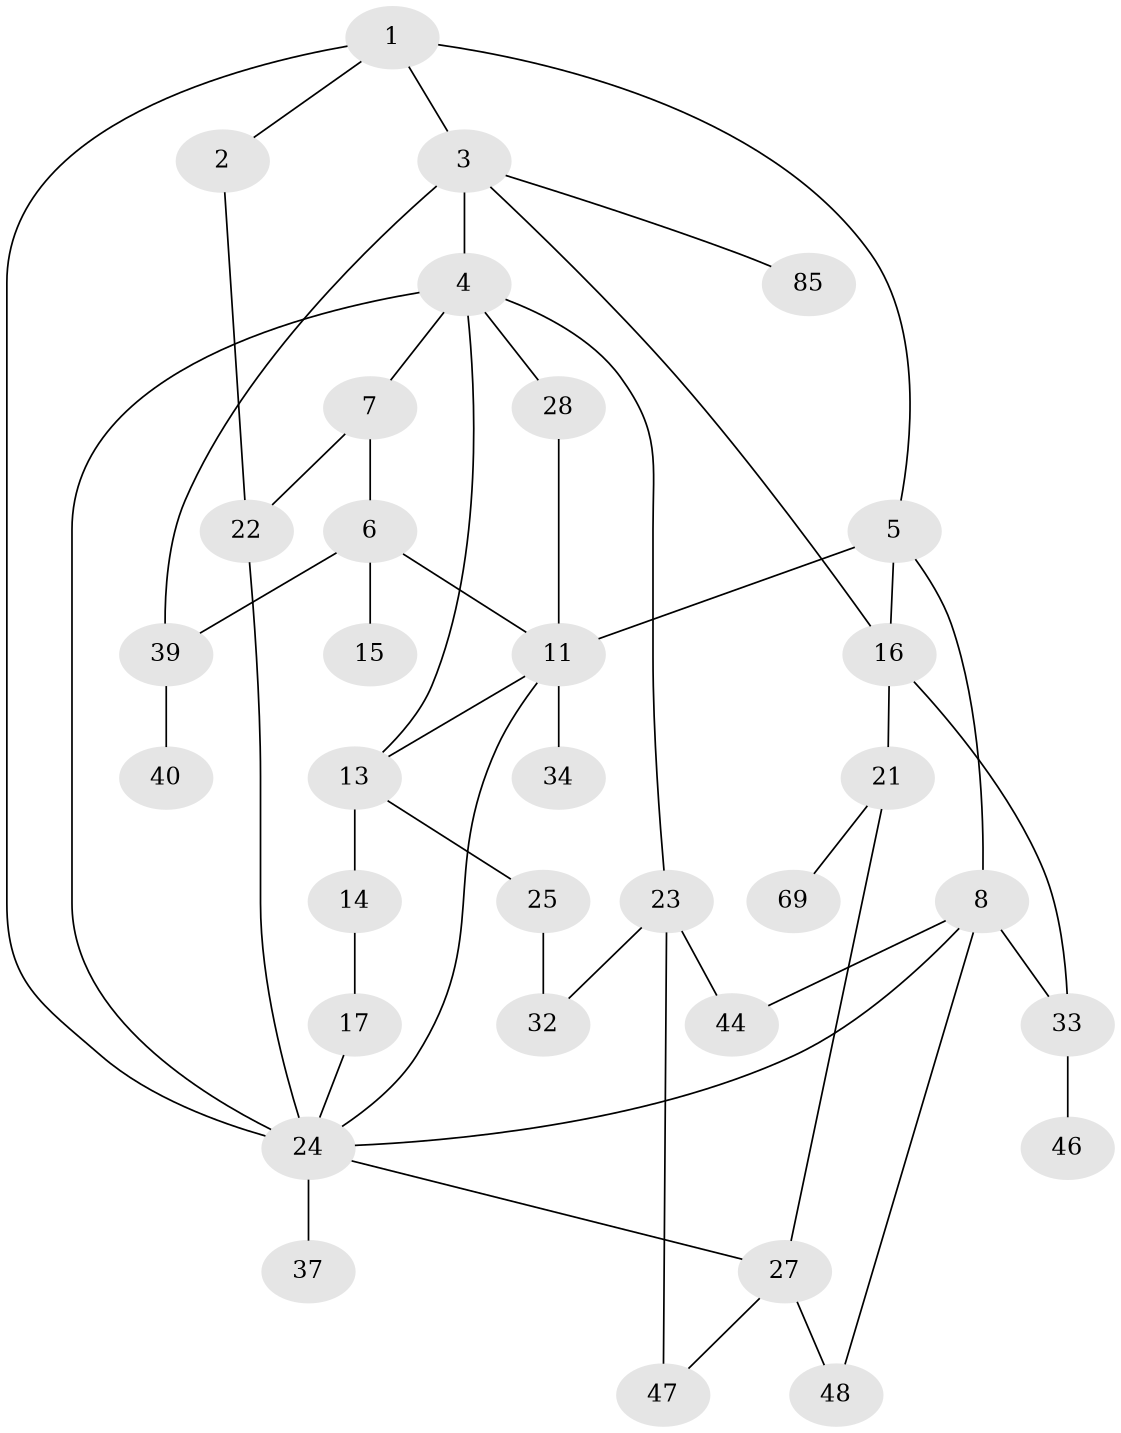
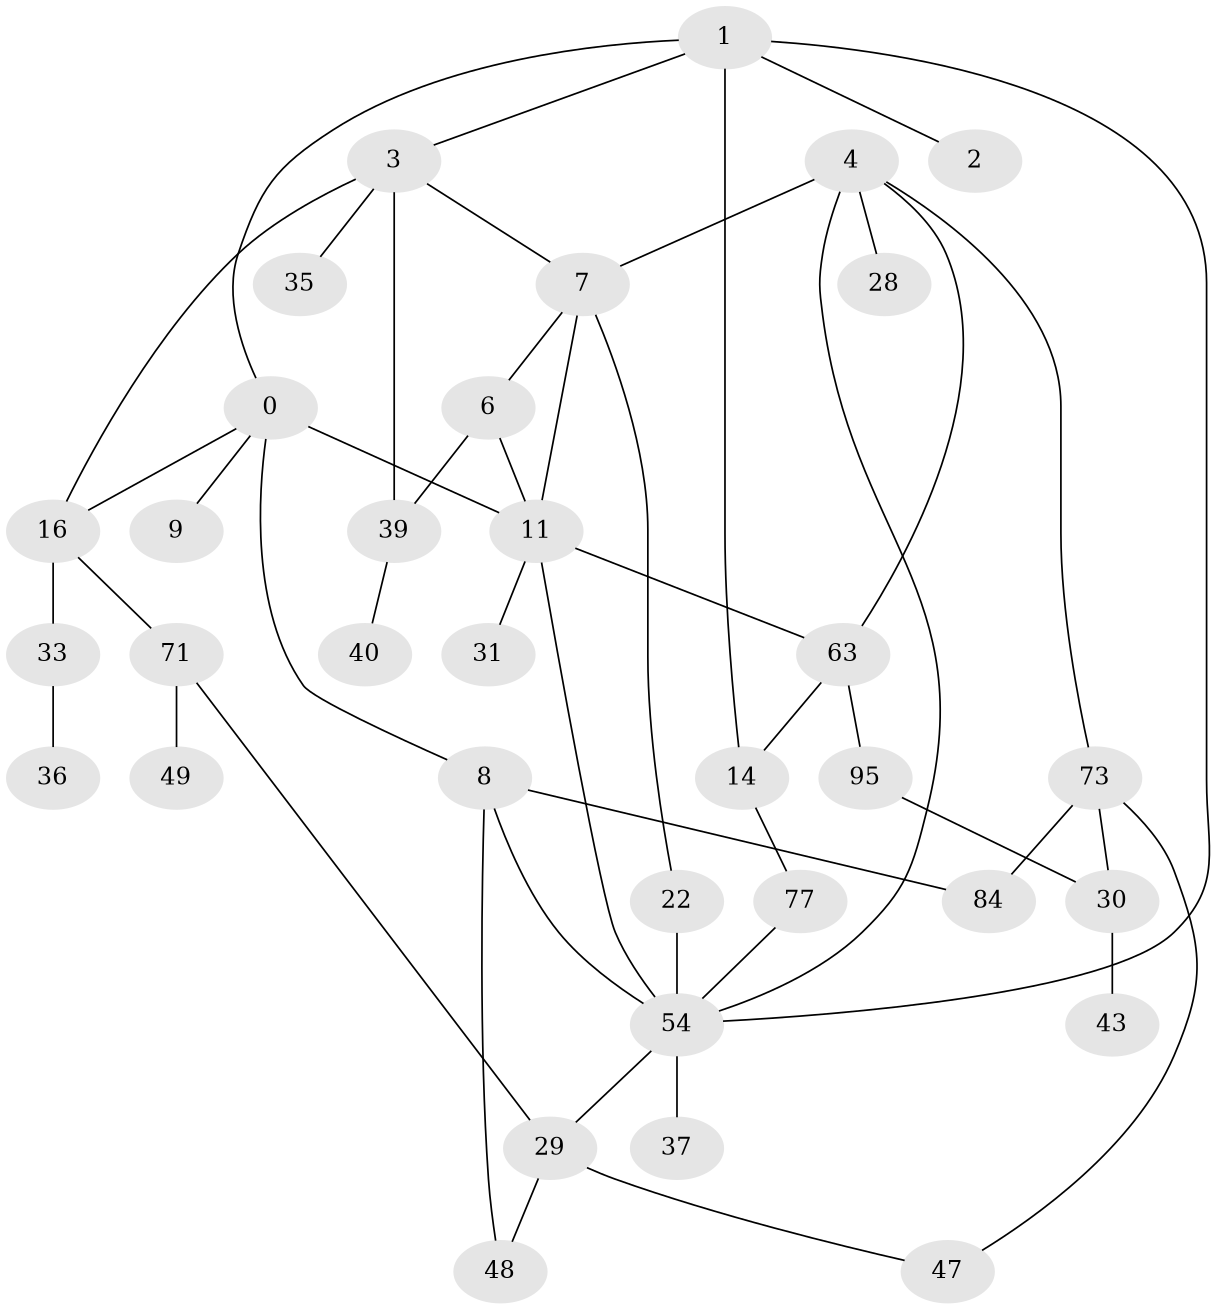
  graph {
    node [color=gray90 style=filled]
    2 [super="+12"]
    22 [super="+31"]
    1
    3 [super="+18"]
-   5 [super="+20"]
+   5 [super="+20" label=0]
    14 [super="+38"]
-   24 [super="+36"]
+   24 [super="+36" label=54]
    4
    16
-   35 [label=85]
+   35
    39
    8
+   9
    11 [super="+29"]
-   17
-   27
+   17 [label=77]
+   27 [label=29]
    37
    7 [super="+10"]
-   13 [super="+19"]
-   23 [super="+26"]
+   13 [super="+19" label=63]
+   23 [super="+26" label=73]
    28 [super="+30"]
    6 [super="+50"]
-   15
    33 [super="+45"]
-   21
+   21 [label=71]
    40
-   25
-   44
-   32 [super="+42"]
+   25 [label=95]
+   44 [label=84]
+   32 [super="+42" label=30]
    47
    48
-   34 [super="+41"]
-   46
-   49 [label=69]
-   2 -- 22
+   34 [super="+41" label=31]
+   46 [label=36]
+   49
+   43
    22 -- 24 [weight=2]
    1 -- 2
    1 -- 3
    1 -- 5
+   1 -- 14
    1 -- 24
-   3 -- 4
+   3 -- 7
    3 -- 16
    3 -- 35
    3 -- 39
    5 -- 16
    5 -- 8
+   5 -- 9
    5 -- 11
    14 -- 17
    24 -- 27
    24 -- 37
    4 -- 24
    4 -- 7
    4 -- 13
    4 -- 23
    4 -- 28
    16 -- 33
    16 -- 21
    39 -- 40
    8 -- 24
-   8 -- 33
    8 -- 44
    8 -- 48
    11 -- 24
    11 -- 13
    11 -- 34
    17 -- 24
    27 -- 47
    27 -- 48
    7 -- 22
-   28 -- 11
+   7 -- 11
    7 -- 6
    13 -- 14
    13 -- 25
    23 -- 44
    23 -- 32
    23 -- 47
    6 -- 39
    6 -- 11
-   6 -- 15
    33 -- 46
    21 -- 27
    21 -- 49
    25 -- 32
+   32 -- 43
  }
